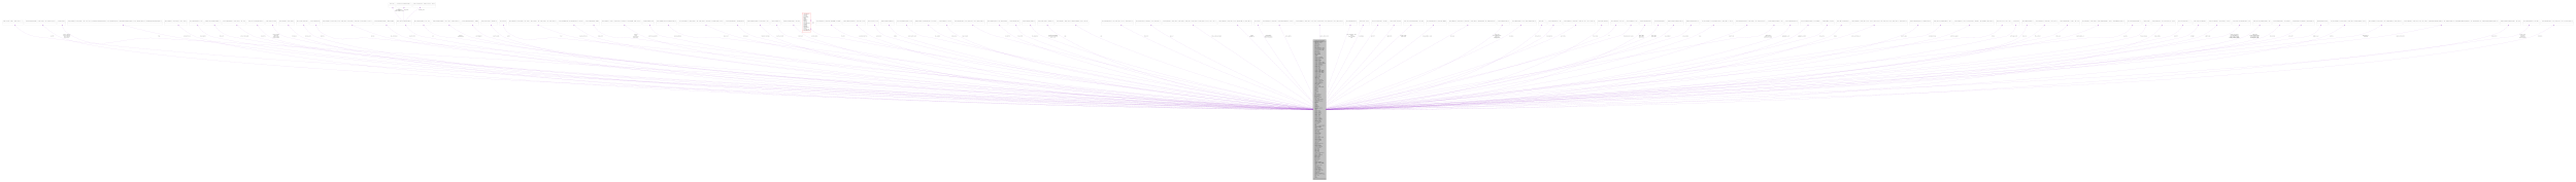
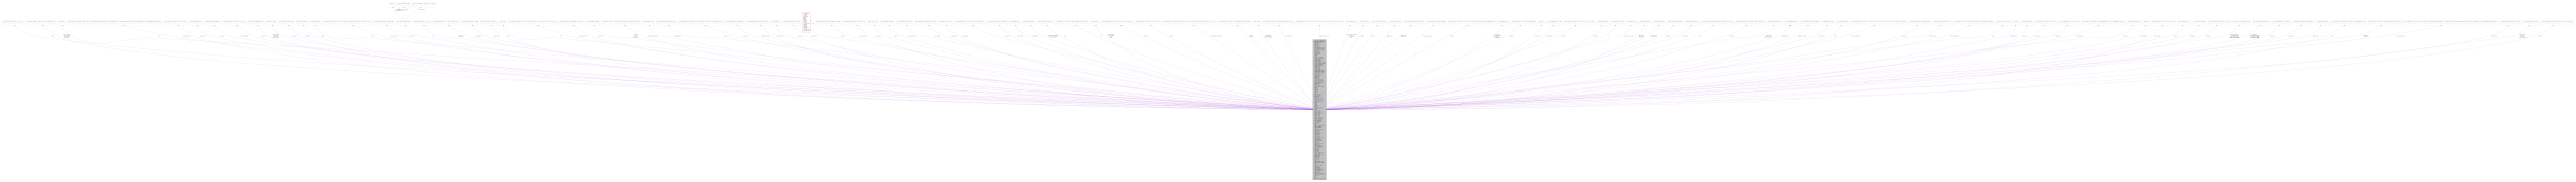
  digraph {
    fontname="IBM Plex Mono"
    node [color=grey75 fillcolor=white fontname="IBM Plex Mono" fontsize=10 shape=record style=filled]
    edge [arrowtail=open color=darkorchid3 dir=back fontname="IBM Plex Mono" fontsize=10 labelfontname="FreeSans.ttf" labelfontsize=10 style=dashed]
    n1 [color=black fillcolor=grey75 fontcolor=black height=0.2 label="{sqlite3_api_routines\n|+ aggregate_context\l+ aggregate_count\l+ bind_blob\l+ bind_double\l+ bind_int\l+ bind_int64\l+ bind_null\l+ bind_parameter_count\l+ bind_parameter_index\l+ bind_parameter_name\l+ bind_text\l+ bind_text16\l+ bind_value\l+ busy_handler\l+ busy_timeout\l+ changes\l+ close\l+ collation_needed\l+ collation_needed16\l+ column_blob\l+ column_bytes\l+ column_bytes16\l+ column_count\l+ column_database_name\l+ column_database_name16\l+ column_decltype\l+ column_decltype16\l+ column_double\l+ column_int\l+ column_int64\l+ column_name\l+ column_name16\l+ column_origin_name\l+ column_origin_name16\l+ column_table_name\l+ column_table_name16\l+ column_text\l+ column_text16\l+ column_type\l+ column_value\l+ commit_hook\l+ complete\l+ complete16\l+ create_collation\l+ create_collation16\l+ create_function\l+ create_function16\l+ create_module\l+ data_count\l+ db_handle\l+ declare_vtab\l+ enable_shared_cache\l+ errcode\l+ errmsg\l+ errmsg16\l+ exec\l+ expired\l+ finalize\l+ free\l+ free_table\l+ get_autocommit\l+ get_auxdata\l+ get_table\l+ global_recover\l+ interruptx\l+ last_insert_rowid\l+ libversion\l+ libversion_number\l+ register\l+ mprintf\l+ open\l+ open16\l+ prepare\l+ prepare16\l+ profile\l+ progress_handler\l+ realloc\l+ reset\l+ result_blob\l+ result_double\l+ result_error\l+ result_error16\l+ result_int\l+ result_int64\l+ result_null\l+ result_text\l+ result_text16\l+ result_text16be\l+ result_text16le\l+ result_value\l+ rollback_hook\l+ set_authorizer\l+ set_auxdata\l+ snprintf\l+ step\l+ table_column_metadata\l+ thread_cleanup\l+ total_changes\l+ trace\l+ transfer_bindings\l+ update_hook\l+ user_data\l+ value_blob\l+ value_bytes\l+ value_bytes16\l+ value_double\l+ value_int\l+ value_int64\l+ value_numeric_type\l+ value_text\l+ value_text16\l+ value_text16be\l+ value_text16le\l+ value_type\l+ vmprintf\l+ overload_function\l+ prepare_v2\l+ prepare16_v2\l+ clear_bindings\l+ create_module_v2\l+ bind_zeroblob\l+ blob_bytes\l+ blob_close\l+ blob_open\l+ blob_read\l+ blob_write\l+ create_collation_v2\l+ file_control\l+ memory_highwater\l+ memory_used\l+ mutex_alloc\l+ mutex_enter\l+ mutex_free\l+ mutex_leave\l+ mutex_try\l+ open_v2\l+ release_memory\l+ result_error_nomem\l+ result_error_toobig\l+ sleep\l+ soft_heap_limit\l+ vfs_find\l+ vfs_register\l+ vfs_unregister\l+ xthreadsafe\l+ result_zeroblob\l+ result_error_code\l+ test_control\l+ randomness\l+ context_db_handle\l+ extended_result_codes\l+ limit\l+ next_stmt\l+ sql\l+ status\l|}" width=0.4]
    n2 [height=0.2 label="{char *(*)(int, char *, const char *,...)\n||}" width=0.4]
    n3 [height=0.2 label="{void(*)(sqlite3_context *, const void *, int, void(*)(void *))\n||}" width=0.4]
    n4 [height=0.2 label="{void(*)(void *)\n||}" width=0.4]
    n5 [height=0.2 label="{int(*)(sqlite3 *, const char *, int, int, void *, void(*xFunc)(sqlite3_context *, int, sqlite3_value **), void(*xStep)(sqlite3_context *, int, sqlite3_value **), void(*xFinal)(sqlite3_context *))\n||}" width=0.4]
    n6 [height=0.2 label="{int(*)(sqlite3 *, int(*)(void *, int), void *)\n||}" width=0.4]
    n7 [height=0.2 label="{int(*)(sqlite3_stmt *, int)\n||}" width=0.4]
    n8 [height=0.2 label="{sqlite3 *(*)(sqlite3_context *)\n||}" width=0.4]
    n9 [height=0.2 label="{int(*)(sqlite3_blob *, const void *, int, int)\n||}" width=0.4]
    n10 [height=0.2 label="{const void *(*)(sqlite3_value *)\n||}" width=0.4]
    n11 [height=0.2 label="{const char *(*)(void)\n||}" width=0.4]
    n12 [height=0.2 label="{int(*)(sqlite3 *, const char *)\n||}" width=0.4]
    n13 [height=0.2 label="{int(*)(const char *sql)\n||}" width=0.4]
    n14 [height=0.2 label="{int(*)(sqlite3 *db)\n||}" width=0.4]
    n15 [height=0.2 label="{int(*)(sqlite3 *, int(*)(void *, int, const char *, const char *, const char *, const char *), void *)\n||}" width=0.4]
    n16 [height=0.2 label="{void(*)(sqlite3_context *, sqlite_int64)\n||}" width=0.4]
    n17 [height=0.2 label="{int(*)(int)\n||}" width=0.4]
    n18 [height=0.2 label="{const char *(*)(sqlite3_stmt *)\n||}" width=0.4]
    n19 [height=0.2 label="{sqlite3 *(*)(sqlite3_stmt *)\n||}" width=0.4]
    n20 [height=0.2 label="{int(*)(sqlite3_stmt *, int, int)\n||}" width=0.4]
    n21 [height=0.2 label="{void(*)(sqlite3_context *, int, void *, void(*)(void *))\n||}" width=0.4]
    n22 [height=0.2 label="{void(*)(sqlite3_context *, double)\n||}" width=0.4]
    n23 [height=0.2 label="{int(*)(const void *, sqlite3 **)\n||}" width=0.4]
    n24 [height=0.2 label="{void *(*)(int)\n||}" width=0.4]
    n25 [height=0.2 label="{int(*)(sqlite3 *, const char *, int, void *, int(*)(void *, int, const void *, int, const void *))\n||}" width=0.4]
    n26 [height=0.2 label="{const unsigned char *(*)(sqlite3_stmt *, int iCol)\n||}" width=0.4]
    n27 [height=0.2 label="{int(*)(sqlite3_stmt *pStmt)\n||}" width=0.4]
    n28 [height=0.2 label="{int(*)(sqlite3 *, void *, void(*)(void *, sqlite3 *, int eTextRep, const void *))\n||}" width=0.4]
    n29 [height=0.2 label="{sqlite3_int64(*)(int)\n||}" width=0.4]
    n30 [height=0.2 label="{const unsigned char *(*)(sqlite3_value *)\n||}" width=0.4]
    n31 [height=0.2 label="{void *(*)(sqlite3 *, void(*)(void *, int, char const *, char const *, sqlite_int64), void *)\n||}" width=0.4]
    n32 [height=0.2 label="{int(*)(sqlite3_stmt *, sqlite3_stmt *)\n||}" width=0.4]
    n33 [height=0.2 label="{void(*)(sqlite3_context *, const void *, int)\n||}" width=0.4]
    n34 [height=0.2 label="{void(*)(sqlite3 *)\n||}" width=0.4]
    n35 [height=0.2 label="{double(*)(sqlite3_stmt *, int iCol)\n||}" width=0.4]
    n36 [color=red height=0.2 label="{sqlite3_vfs\n|+ iVersion\l+ szOsFile\l+ mxPathname\l+ pNext\l+ zName\l+ pAppData\l+ xOpen\l+ xDelete\l+ xAccess\l+ xFullPathname\l+ xDlOpen\l+ xDlError\l+ xDlSym\l+ xDlClose\l+ xRandomness\l+ xSleep\l+ xCurrentTime\l+ xGetLastError\l|}" width=0.4]
    n37 [height=0.2 label="{int(*)(sqlite3 *, const char *zFuncName, int nArg)\n||}" width=0.4]
    n38 [height=0.2 label="{void *(*)(sqlite3 *, void(*)(void *), void *)\n||}" width=0.4]
    n39 [height=0.2 label="{void(*)(sqlite3_context *, const char *, int)\n||}" width=0.4]
    n40 [height=0.2 label="{void *(*)(void *, int)\n||}" width=0.4]
    n41 [height=0.2 label="{sqlite_int64(*)(sqlite3 *)\n||}" width=0.4]
    n42 [height=0.2 label="{void *(*)(sqlite3_context *, int)\n||}" width=0.4]
    n43 [height=0.2 label="{sqlite3_value *(*)(sqlite3_stmt *, int iCol)\n||}" width=0.4]
    n44 [height=0.2 label="{int(*)(sqlite3 *, int ms)\n||}" width=0.4]
    n45 [height=0.2 label="{int(*)(sqlite3_stmt *, int, const void *, int, void(*)(void *))\n||}" width=0.4]
    n46 [height=0.2 label="{int(*)(sqlite3_stmt *, int, sqlite_int64)\n||}" width=0.4]
    n47 [height=0.2 label="{int(*)(sqlite3_vfs *)\n||}" width=0.4]
    n48 [height=0.2 label="{void(*)(sqlite3_context *)\n||}" width=0.4]
    n49 [height=0.2 label="{int(*)(const char *, sqlite3 **)\n||}" width=0.4]
    n50 [height=0.2 label="{int(*)(sqlite3 *, const char *, sqlite3_callback, void *, char **)\n||}" width=0.4]
+   n51 [height=0.2 label="{int(*)(sqlite3 *)\n||}" width=0.4]
    n52 [height=0.2 label="{int(*)(sqlite3_stmt *, int, const char *, int n, void(*)(void *))\n||}" width=0.4]
    n53 [height=0.2 label="{int(*)(const char *, sqlite3 **, int, const char *)\n||}" width=0.4]
    n54 [height=0.2 label="{int(*)(sqlite3 *, const char *, const char *, const char *, char const **, char const **, int *, int *, int *)\n||}" width=0.4]
    n55 [height=0.2 label="{int(*)(sqlite3 *, const char *, int, sqlite3_stmt **, const char **)\n||}" width=0.4]
    n56 [height=0.2 label="{int(*)(void)\n||}" width=0.4]
    n57 [height=0.2 label="{int(*)(sqlite3 *, const char *, const sqlite3_module *, void *)\n||}" width=0.4]
    n58 [height=0.2 label="{int(*)(sqlite3 *, const void *, int, void *, int(*)(void *, int, const void *, int, const void *))\n||}" width=0.4]
    n59 [height=0.2 label="{int(*)(sqlite3_stmt *)\n||}" width=0.4]
    n60 [height=0.2 label="{void(*)(int, void *)\n||}" width=0.4]
    n61 [height=0.2 label="{char *(*)(const char *, va_list)\n||}" width=0.4]
    n62 [height=0.2 label="{int(*)(const void *sql)\n||}" width=0.4]
    n63 [height=0.2 label="{const void *(*)(sqlite3_stmt *, int iCol)\n||}" width=0.4]
    n64 [height=0.2 label="{int(*)(sqlite3_stmt *, const char *zName)\n||}" width=0.4]
    n65 [height=0.2 label="{int(*)(sqlite3 *, const char *, const char *, const char *, sqlite3_int64, int, sqlite3_blob **)\n||}" width=0.4]
    n66 [height=0.2 label="{int(*)(sqlite3_value *)\n||}" width=0.4]
    n67 [height=0.2 label="{int(*)(sqlite3_stmt *, int, const sqlite3_value *)\n||}" width=0.4]
    n68 [height=0.2 label="{int(*)(int,...)\n||}" width=0.4]
    n69 [height=0.2 label="{int(*)(sqlite3_vfs *, int)\n||}" width=0.4]
    n70 [height=0.2 label="{int(*)(sqlite3 *, const char *, char ***, int *, int *, char **)\n||}" width=0.4]
    n71 [height=0.2 label="{void(*)(char **result)\n||}" width=0.4]
    n72 [height=0.2 label="{int(*)(sqlite3 *, int, int)\n||}" width=0.4]
    n73 [height=0.2 label="{int(*)(sqlite3 *, int)\n||}" width=0.4]
    n74 [height=0.2 label="{void(*)(sqlite3_mutex *)\n||}" width=0.4]
    n75 [height=0.2 label="{int(*)(sqlite3_blob *)\n||}" width=0.4]
    n76 [height=0.2 label="{sqlite_int64(*)(sqlite3_value *)\n||}" width=0.4]
    n77 [height=0.2 label="{double(*)(sqlite3_value *)\n||}" width=0.4]
    n78 [height=0.2 label="{void *(*)(sqlite3 *, void(*xTrace)(void *, const char *), void *)\n||}" width=0.4]
    n79 [height=0.2 label="{void(*)(sqlite3_context *, const char *, int, void(*)(void *))\n||}" width=0.4]
    n80 [height=0.2 label="{void(*)(sqlite3_context *, int)\n||}" width=0.4]
    n81 [height=0.2 label="{int(*)(sqlite3_context *)\n||}" width=0.4]
    n82 [height=0.2 label="{void *(*)(sqlite3_context *, int nBytes)\n||}" width=0.4]
    n83 [height=0.2 label="{sqlite3_mutex *(*)(int)\n||}" width=0.4]
    n84 [height=0.2 label="{const char *(*)(sqlite3 *)\n||}" width=0.4]
    n85 [height=0.2 label="{int(*)(sqlite3 *, const char *, int, void *, int(*)(void *, int, const void *, int, const void *), void(*)(void *))\n||}" width=0.4]
    n86 [height=0.2 label="{void(*)(sqlite3_context *, sqlite3_value *)\n||}" width=0.4]
    n87 [height=0.2 label="{const char *(*)(sqlite3_stmt *, int i)\n||}" width=0.4]
    n88 [height=0.2 label="{int(*)(sqlite3 *, void *, void(*)(void *, sqlite3 *, int eTextRep, const char *))\n||}" width=0.4]
    n89 [height=0.2 label="{int(*)(int, int *, int *, int)\n||}" width=0.4]
    n90 [height=0.2 label="{void(*)(int)\n||}" width=0.4]
    n91 [height=0.2 label="{int(*)(sqlite3_mutex *)\n||}" width=0.4]
    n92 [height=0.2 label="{int(*)(sqlite3 *, const char *, int, void *)\n||}" width=0.4]
    n93 [height=0.2 label="{int(*)(sqlite3_blob *, void *, int, int)\n||}" width=0.4]
    n94 [height=0.2 label="{int(*)(sqlite3 *, const char *, const sqlite3_module *, void *, void(*xDestroy)(void *))\n||}" width=0.4]
    n95 [height=0.2 label="{void *(*)(sqlite3_context *)\n||}" width=0.4]
    n96 [height=0.2 label="{void(*)(void)\n||}" width=0.4]
    n97 [height=0.2 label="{void(*)(sqlite3 *, int, int(*)(void *), void *)\n||}" width=0.4]
    n98 [height=0.2 label="{char *(*)(const char *,...)\n||}" width=0.4]
    n99 [height=0.2 label="{const void *(*)(sqlite3 *)\n||}" width=0.4]
    n100 [height=0.2 label="{void *(*)(sqlite3 *, int(*)(void *), void *)\n||}" width=0.4]
    n101 [height=0.2 label="{const void *(*)(sqlite3_stmt *, int)\n||}" width=0.4]
    n102 [height=0.2 label="{const char *(*)(sqlite3_stmt *, int)\n||}" width=0.4]
    n103 [height=0.2 label="{int(*)(sqlite3_stmt *, int, double)\n||}" width=0.4]
    n104 [height=0.2 label="{sqlite3_stmt *(*)(sqlite3 *, sqlite3_stmt *)\n||}" width=0.4]
    n105 [height=0.2 label="{sqlite3_int64(*)(void)\n||}" width=0.4]
    n106 [height=0.2 label="{void *(*)(sqlite3 *, void(*)(void *, const char *, sqlite_uint64), void *)\n||}" width=0.4]
    n107 [height=0.2 label="{int(*)(sqlite3 *, const void *, int, sqlite3_stmt **, const void **)\n||}" width=0.4]
    n108 [height=0.2 label="{int(*)(sqlite3 *, const void *, int, int, void *, void(*xFunc)(sqlite3_context *, int, sqlite3_value **), void(*xStep)(sqlite3_context *, int, sqlite3_value **), void(*xFinal)(sqlite3_context *))\n||}" width=0.4]
    n109 [height=0.2 label="{sqlite_int64(*)(sqlite3_stmt *, int iCol)\n||}" width=0.4]
    n110 [height=0.2 label="{int(*)(sqlite3_stmt *, int iCol)\n||}" width=0.4]
    n111 [height=0.2 label="{int(*)(sqlite3_stmt *, int, const void *, int n, void(*)(void *))\n||}" width=0.4]
    n2 -> n1 [label=snprintf]
    n3 -> n1 [label="result_text16le\nresult_text16be\nresult_text16\nresult_blob"]
    n4 -> n1 [label=free]
    n5 -> n1 [label=create_function]
    n6 -> n1 [label=busy_handler]
    n7 -> n1 [label=bind_null]
    n8 -> n1 [label=context_db_handle]
    n9 -> n1 [label=blob_write]
    n10 -> n1 [label="value_text16le\nvalue_blob\nvalue_text16\nvalue_text16be"]
    n11 -> n1 [label=libversion]
    n12 -> n1 [label=declare_vtab]
    n13 -> n1 [label=complete]
    n14 -> n1 [label=errcode]
    n15 -> n1 [label=set_authorizer]
    n16 -> n1 [label=result_int64]
    n17 -> n18 [label="sleep\nrelease_memory\nenable_shared_cache"]
    n18 -> n1 [label=sql]
    n19 -> n18 [label=db_handle]
    n20 -> n1 [label="bind_int\nbind_zeroblob"]
    n21 -> n1 [label=set_highwater]
    n22 -> n1 [label=result_double]
    n23 -> n1 [label=open16]
    n24 -> n1 [label=bind]
    n25 -> n1 [label=create_collation]
    n26 -> n1 [label=column_text]
    n27 -> n1 [label="finalize\nreset\ncolumn_count\ndata_count"]
    n28 -> n1 [label=collation_needed16]
    n29 -> n1 [label=memory_highwater]
    n30 -> n1 [label=value_text]
    n31 -> n1 [label=update_hook]
    n32 -> n1 [label=transfer_bindings]
    n33 -> n1 [label=result_error16]
    n34 -> n1 [label=interruptx]
    n35 -> n1 [label=column_double]
    n36 -> n1 [label=vfs_find]
    n36 -> n36 [label=pNext]
    n37 -> n1 [label=overload_function]
    n38 -> n18 [label=rollback_hook]
    n39 -> n1 [label=result_error]
    n40 -> n1 [label=realloc]
    n41 -> n1 [label=last_insert_rowid]
    n42 -> n1 [label=get_auxdata]
    n43 -> n1 [label=column_value]
    n44 -> n1 [label=busy_timeout]
    n45 -> n1 [label=bind_text16]
    n46 -> n1 [label=bind_int64]
    n47 -> n1 [label=vfs_unregister]
    n48 -> n1 [label="result_error_nomem\nresult_error_toobig\nresult_null"]
    n49 -> n1 [label=open]
    n50 -> n1 [label=exec]
+   n51 -> n1 [label="total_changes\nget_autocommit\nclose\nchanges"]
    n52 -> n1 [label=bind_text]
    n53 -> n1 [label=open_v2]
    n54 -> n1 [label=table_column_metadata]
    n55 -> n1 [label="prepare\nprepare_v2"]
    n56 -> n1 [label="xthreadsafe\nglobal_recover\nlibversion_number"]
    n57 -> n1 [label=create_module]
    n58 -> n1 [label=create_collation16]
    n59 -> n1 [label="bind_parameter_count\nexpired\nclear_bindings\nstep"]
    n60 -> n1 [label=randomness]
    n61 -> n1 [label=vmprintf]
    n62 -> n1 [label=complete16]
    n63 -> n1 [label="column_text16\ncolumn_blob"]
    n64 -> n1 [label=bind_parameter_index]
    n65 -> n1 [label=blob_open]
    n66 -> n1 [label="value_type\nvalue_numeric_type\nvalue_bytes\nvalue_int\nvalue_bytes16"]
    n67 -> n1 [label=bind_value]
    n68 -> n1 [label=test_control]
    n69 -> n1 [label=vfs_register]
    n70 -> n1 [label=get_table]
    n71 -> n1 [label=free_table]
    n72 -> n1 [label=limit]
    n73 -> n1 [label=extended_result_codes]
    n74 -> n1 [label="mutex_leave\nmutex_enter\nmutex_free"]
    n75 -> n1 [label="blob_close\nblob_bytes"]
    n76 -> n1 [label=busy_handler]
    n77 -> n1 [label=value_double]
    n78 -> n1 [label=trace]
    n79 -> n1 [label=result_text]
    n80 -> n1 [label="result_int\nresult_zeroblob\nresult_error_code"]
    n81 -> n1 [label=aggregate_count]
    n82 -> n1 [label=aggregate_context]
    n83 -> n1 [label=mutex_alloc]
    n84 -> n1 [label=errmsg]
    n85 -> n1 [label=create_collation_v2]
    n86 -> n1 [label=result_value]
    n87 -> n1 [label=column_decltype]
    n88 -> n1 [label=collation_needed]
    n89 -> n1 [label=status]
    n90 -> n1 [label=soft_heap_limit]
    n91 -> n1 [label=mutex_try]
    n92 -> n1 [label=file_control]
    n93 -> n1 [label=blob_read]
    n94 -> n1 [label=create_module_v2]
    n95 -> n1 [label=user_data]
    n96 -> n1 [label=thread_cleanup]
    n97 -> n1 [label=column_double]
    n98 -> n1 [label=mprintf]
    n99 -> n1 [label=errmsg16]
    n100 -> n1 [label=commit_hook]
    n101 -> n1 [label="column_decltype16\ncolumn_name16\ncolumn_origin_name16\ncolumn_table_name16\ncolumn_database_name16"]
    n102 -> n1 [label="column_name\ncolumn_database_name\ncolumn_origin_name\nbind_parameter_name\ncolumn_table_name"]
    n103 -> n1 [label=bind_double]
    n104 -> n1 [label=next_stmt]
    n105 -> n1 [label=memory_used]
    n106 -> n1 [label=profile]
    n107 -> n1 [label="prepare16_v2\nprepare16"]
    n108 -> n1 [label=create_function16]
    n109 -> n1 [label=column_int64]
    n110 -> n1 [label="column_bytes\ncolumn_int\ncolumn_type\ncolumn_bytes16"]
    n111 -> n1 [label=bind_blob]
  }
